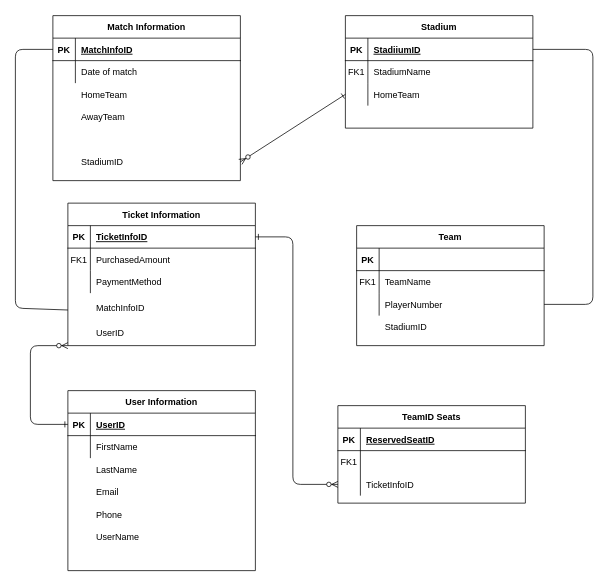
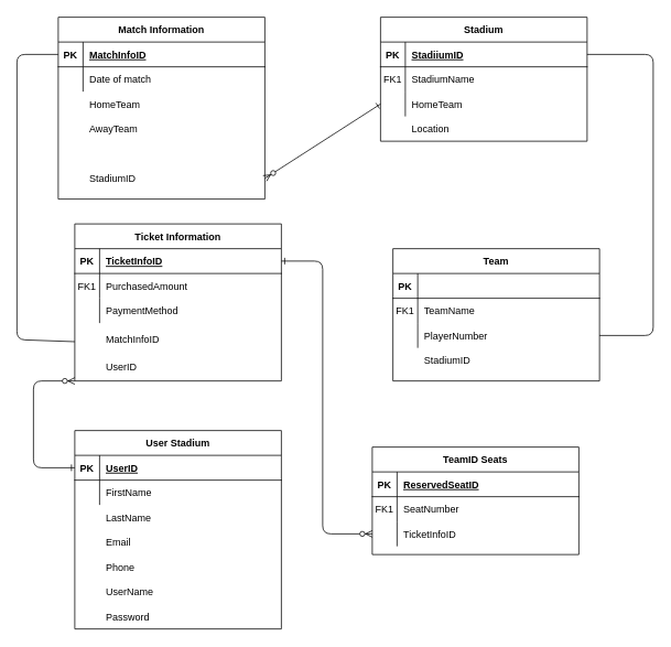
  <mxCell id="0" />
  <mxCell id="1" parent="0" />
  <mxCell id="2" value="" style="group" vertex="1" connectable="0" parent="1"><mxGeometry x="90" y="520" width="250" height="240" as="geometry" /></mxCell>
- <mxCell id="3" value="User Information" style="shape=table;startSize=30;container=1;collapsible=1;childLayout=tableLayout;fixedRows=1;rowLines=0;fontStyle=1;align=center;resizeLast=1;" vertex="1" parent="2"><mxGeometry width="250" height="240" as="geometry" /></mxCell>
+ <mxCell id="3" value="User Stadium" style="shape=table;startSize=30;container=1;collapsible=1;childLayout=tableLayout;fixedRows=1;rowLines=0;fontStyle=1;align=center;resizeLast=1;" vertex="1" parent="2"><mxGeometry width="250" height="240" as="geometry" /></mxCell>
  <mxCell id="4" value="" style="shape=partialRectangle;collapsible=0;dropTarget=0;pointerEvents=0;fillColor=none;points=[[0,0.5],[1,0.5]];portConstraint=eastwest;top=0;left=0;right=0;bottom=1;" vertex="1" parent="3"><mxGeometry y="30" width="250" height="30" as="geometry" /></mxCell>
  <mxCell id="5" value="PK" style="shape=partialRectangle;overflow=hidden;connectable=0;fillColor=none;top=0;left=0;bottom=0;right=0;fontStyle=1;" vertex="1" parent="4"><mxGeometry width="30" height="30" as="geometry" /></mxCell>
  <mxCell id="6" value="UserID" style="shape=partialRectangle;overflow=hidden;connectable=0;fillColor=none;top=0;left=0;bottom=0;right=0;align=left;spacingLeft=6;fontStyle=5;" vertex="1" parent="4"><mxGeometry x="30" width="220" height="30" as="geometry" /></mxCell>
  <mxCell id="7" value="" style="shape=partialRectangle;collapsible=0;dropTarget=0;pointerEvents=0;fillColor=none;points=[[0,0.5],[1,0.5]];portConstraint=eastwest;top=0;left=0;right=0;bottom=0;" vertex="1" parent="3"><mxGeometry y="60" width="250" height="30" as="geometry" /></mxCell>
  <mxCell id="8" value="" style="shape=partialRectangle;overflow=hidden;connectable=0;fillColor=none;top=0;left=0;bottom=0;right=0;" vertex="1" parent="7"><mxGeometry width="30" height="30" as="geometry" /></mxCell>
  <mxCell id="9" value="FirstName" style="shape=partialRectangle;overflow=hidden;connectable=0;fillColor=none;top=0;left=0;bottom=0;right=0;align=left;spacingLeft=6;" vertex="1" parent="7"><mxGeometry x="30" width="220" height="30" as="geometry" /></mxCell>
  <mxCell id="10" value="LastName" style="shape=partialRectangle;overflow=hidden;connectable=0;fillColor=none;top=0;left=0;bottom=0;right=0;align=left;spacingLeft=6;" vertex="1" parent="2"><mxGeometry x="30" y="90" width="220" height="30" as="geometry" /></mxCell>
  <mxCell id="11" value="Email" style="shape=partialRectangle;overflow=hidden;connectable=0;fillColor=none;top=0;left=0;bottom=0;right=0;align=left;spacingLeft=6;" vertex="1" parent="2"><mxGeometry x="30" y="120" width="220" height="30" as="geometry" /></mxCell>
  <mxCell id="12" value="Phone" style="shape=partialRectangle;overflow=hidden;connectable=0;fillColor=none;top=0;left=0;bottom=0;right=0;align=left;spacingLeft=6;" vertex="1" parent="2"><mxGeometry x="30" y="150" width="220" height="30" as="geometry" /></mxCell>
  <mxCell id="13" value="UserName" style="shape=partialRectangle;overflow=hidden;connectable=0;fillColor=none;top=0;left=0;bottom=0;right=0;align=left;spacingLeft=6;" vertex="1" parent="2"><mxGeometry x="30" y="180" width="220" height="30" as="geometry" /></mxCell>
+ <mxCell id="14" value="Password" style="shape=partialRectangle;overflow=hidden;connectable=0;fillColor=none;top=0;left=0;bottom=0;right=0;align=left;spacingLeft=6;" vertex="1" parent="2"><mxGeometry x="30" y="210" width="220" height="30" as="geometry" /></mxCell>
  <mxCell id="15" value="" style="group" vertex="1" connectable="0" parent="1"><mxGeometry x="450" y="540" width="250" height="130" as="geometry" /></mxCell>
  <mxCell id="16" value="TeamID Seats" style="shape=table;startSize=30;container=1;collapsible=1;childLayout=tableLayout;fixedRows=1;rowLines=0;fontStyle=1;align=center;resizeLast=1;" vertex="1" parent="15"><mxGeometry width="250" height="130" as="geometry" /></mxCell>
  <mxCell id="17" value="" style="shape=partialRectangle;collapsible=0;dropTarget=0;pointerEvents=0;fillColor=none;points=[[0,0.5],[1,0.5]];portConstraint=eastwest;top=0;left=0;right=0;bottom=1;" vertex="1" parent="16"><mxGeometry y="30" width="250" height="30" as="geometry" /></mxCell>
  <mxCell id="18" value="PK" style="shape=partialRectangle;overflow=hidden;connectable=0;fillColor=none;top=0;left=0;bottom=0;right=0;fontStyle=1;" vertex="1" parent="17"><mxGeometry width="30" height="30" as="geometry" /></mxCell>
  <mxCell id="19" value="ReservedSeatID" style="shape=partialRectangle;overflow=hidden;connectable=0;fillColor=none;top=0;left=0;bottom=0;right=0;align=left;spacingLeft=6;fontStyle=5;" vertex="1" parent="17"><mxGeometry x="30" width="220" height="30" as="geometry" /></mxCell>
  <mxCell id="20" value="" style="shape=partialRectangle;collapsible=0;dropTarget=0;pointerEvents=0;fillColor=none;points=[[0,0.5],[1,0.5]];portConstraint=eastwest;top=0;left=0;right=0;bottom=0;" vertex="1" parent="16"><mxGeometry y="60" width="250" height="30" as="geometry" /></mxCell>
  <mxCell id="21" value="FK1" style="shape=partialRectangle;overflow=hidden;connectable=0;fillColor=none;top=0;left=0;bottom=0;right=0;" vertex="1" parent="20"><mxGeometry width="30" height="30" as="geometry" /></mxCell>
+ <mxCell id="22" value="SeatNumber" style="shape=partialRectangle;overflow=hidden;connectable=0;fillColor=none;top=0;left=0;bottom=0;right=0;align=left;spacingLeft=6;" vertex="1" parent="20"><mxGeometry x="30" width="220" height="30" as="geometry" /></mxCell>
  <mxCell id="23" value="" style="shape=partialRectangle;collapsible=0;dropTarget=0;pointerEvents=0;fillColor=none;points=[[0,0.5],[1,0.5]];portConstraint=eastwest;top=0;left=0;right=0;bottom=0;" vertex="1" parent="16"><mxGeometry y="90" width="250" height="30" as="geometry" /></mxCell>
  <mxCell id="24" value="" style="shape=partialRectangle;overflow=hidden;connectable=0;fillColor=none;top=0;left=0;bottom=0;right=0;" vertex="1" parent="23"><mxGeometry width="30" height="30" as="geometry" /></mxCell>
  <mxCell id="25" value="TicketInfoID" style="shape=partialRectangle;overflow=hidden;connectable=0;fillColor=none;top=0;left=0;bottom=0;right=0;align=left;spacingLeft=6;" vertex="1" parent="23"><mxGeometry x="30" width="220" height="30" as="geometry" /></mxCell>
  <mxCell id="26" value="" style="group" vertex="1" connectable="0" parent="1"><mxGeometry x="475" y="300" width="250" height="160" as="geometry" /></mxCell>
  <mxCell id="27" value="Team" style="shape=table;startSize=30;container=1;collapsible=1;childLayout=tableLayout;fixedRows=1;rowLines=0;fontStyle=1;align=center;resizeLast=1;" parent="26" vertex="1"><mxGeometry width="250" height="160" as="geometry" /></mxCell>
  <mxCell id="28" value="" style="shape=partialRectangle;collapsible=0;dropTarget=0;pointerEvents=0;fillColor=none;points=[[0,0.5],[1,0.5]];portConstraint=eastwest;top=0;left=0;right=0;bottom=1;" parent="27" vertex="1"><mxGeometry y="30" width="250" height="30" as="geometry" /></mxCell>
  <mxCell id="29" value="PK" style="shape=partialRectangle;overflow=hidden;connectable=0;fillColor=none;top=0;left=0;bottom=0;right=0;fontStyle=1;" parent="28" vertex="1"><mxGeometry width="30" height="30" as="geometry" /></mxCell>
  <mxCell id="30" value="" style="shape=partialRectangle;collapsible=0;dropTarget=0;pointerEvents=0;fillColor=none;points=[[0,0.5],[1,0.5]];portConstraint=eastwest;top=0;left=0;right=0;bottom=0;" parent="27" vertex="1"><mxGeometry y="60" width="250" height="30" as="geometry" /></mxCell>
  <mxCell id="31" value="FK1" style="shape=partialRectangle;overflow=hidden;connectable=0;fillColor=none;top=0;left=0;bottom=0;right=0;" parent="30" vertex="1"><mxGeometry width="30" height="30" as="geometry" /></mxCell>
  <mxCell id="32" value="TeamName" style="shape=partialRectangle;overflow=hidden;connectable=0;fillColor=none;top=0;left=0;bottom=0;right=0;align=left;spacingLeft=6;" parent="30" vertex="1"><mxGeometry x="30" width="220" height="30" as="geometry" /></mxCell>
  <mxCell id="33" value="" style="shape=partialRectangle;collapsible=0;dropTarget=0;pointerEvents=0;fillColor=none;points=[[0,0.5],[1,0.5]];portConstraint=eastwest;top=0;left=0;right=0;bottom=0;" parent="27" vertex="1"><mxGeometry y="90" width="250" height="30" as="geometry" /></mxCell>
  <mxCell id="34" value="" style="shape=partialRectangle;overflow=hidden;connectable=0;fillColor=none;top=0;left=0;bottom=0;right=0;" parent="33" vertex="1"><mxGeometry width="30" height="30" as="geometry" /></mxCell>
  <mxCell id="35" value="PlayerNumber" style="shape=partialRectangle;overflow=hidden;connectable=0;fillColor=none;top=0;left=0;bottom=0;right=0;align=left;spacingLeft=6;" parent="33" vertex="1"><mxGeometry x="30" width="220" height="30" as="geometry" /></mxCell>
  <mxCell id="36" value="StadiumID" style="shape=partialRectangle;overflow=hidden;connectable=0;fillColor=none;top=0;left=0;bottom=0;right=0;align=left;spacingLeft=6;" vertex="1" parent="26"><mxGeometry x="30" y="120" width="220" height="30" as="geometry" /></mxCell>
  <mxCell id="37" value="" style="group" vertex="1" connectable="0" parent="1"><mxGeometry x="70" y="20" width="250" height="220" as="geometry" /></mxCell>
  <mxCell id="38" value="Match Information" style="shape=table;startSize=30;container=1;collapsible=1;childLayout=tableLayout;fixedRows=1;rowLines=0;fontStyle=1;align=center;resizeLast=1;" parent="37" vertex="1"><mxGeometry width="250" height="220" as="geometry" /></mxCell>
  <mxCell id="39" value="" style="shape=partialRectangle;collapsible=0;dropTarget=0;pointerEvents=0;fillColor=none;points=[[0,0.5],[1,0.5]];portConstraint=eastwest;top=0;left=0;right=0;bottom=1;" parent="38" vertex="1"><mxGeometry y="30" width="250" height="30" as="geometry" /></mxCell>
  <mxCell id="40" value="PK" style="shape=partialRectangle;overflow=hidden;connectable=0;fillColor=none;top=0;left=0;bottom=0;right=0;fontStyle=1;" parent="39" vertex="1"><mxGeometry width="30" height="30" as="geometry" /></mxCell>
  <mxCell id="41" value="MatchInfoID" style="shape=partialRectangle;overflow=hidden;connectable=0;fillColor=none;top=0;left=0;bottom=0;right=0;align=left;spacingLeft=6;fontStyle=5;" parent="39" vertex="1"><mxGeometry x="30" width="220" height="30" as="geometry" /></mxCell>
  <mxCell id="42" value="" style="shape=partialRectangle;collapsible=0;dropTarget=0;pointerEvents=0;fillColor=none;points=[[0,0.5],[1,0.5]];portConstraint=eastwest;top=0;left=0;right=0;bottom=0;" parent="38" vertex="1"><mxGeometry y="60" width="250" height="30" as="geometry" /></mxCell>
  <mxCell id="43" value="" style="shape=partialRectangle;overflow=hidden;connectable=0;fillColor=none;top=0;left=0;bottom=0;right=0;" parent="42" vertex="1"><mxGeometry width="30" height="30" as="geometry" /></mxCell>
  <mxCell id="44" value="Date of match" style="shape=partialRectangle;overflow=hidden;connectable=0;fillColor=none;top=0;left=0;bottom=0;right=0;align=left;spacingLeft=6;" parent="42" vertex="1"><mxGeometry x="30" width="220" height="30" as="geometry" /></mxCell>
  <mxCell id="45" value="" style="shape=partialRectangle;collapsible=0;dropTarget=0;pointerEvents=0;fillColor=none;points=[[0,0.5],[1,0.5]];portConstraint=eastwest;top=0;left=0;right=0;bottom=0;" vertex="1" parent="37"><mxGeometry y="90" width="250" height="30" as="geometry" /></mxCell>
  <mxCell id="46" value="" style="shape=partialRectangle;overflow=hidden;connectable=0;fillColor=none;top=0;left=0;bottom=0;right=0;" vertex="1" parent="45"><mxGeometry width="30" height="30" as="geometry" /></mxCell>
  <mxCell id="47" value="HomeTeam" style="shape=partialRectangle;overflow=hidden;connectable=0;fillColor=none;top=0;left=0;bottom=0;right=0;align=left;spacingLeft=6;" vertex="1" parent="45"><mxGeometry x="30" width="220" height="30" as="geometry" /></mxCell>
  <mxCell id="48" value="" style="shape=partialRectangle;collapsible=0;dropTarget=0;pointerEvents=0;fillColor=none;points=[[0,0.5],[1,0.5]];portConstraint=eastwest;top=0;left=0;right=0;bottom=0;" vertex="1" parent="37"><mxGeometry y="120" width="250" height="30" as="geometry" /></mxCell>
  <mxCell id="49" value="" style="shape=partialRectangle;overflow=hidden;connectable=0;fillColor=none;top=0;left=0;bottom=0;right=0;" vertex="1" parent="48"><mxGeometry width="30" height="30" as="geometry" /></mxCell>
  <mxCell id="50" value="AwayTeam" style="shape=partialRectangle;overflow=hidden;connectable=0;fillColor=none;top=0;left=0;bottom=0;right=0;align=left;spacingLeft=6;" vertex="1" parent="48"><mxGeometry x="30" width="220" height="30" as="geometry" /></mxCell>
  <mxCell id="51" value="" style="shape=partialRectangle;collapsible=0;dropTarget=0;pointerEvents=0;fillColor=none;points=[[0,0.5],[1,0.5]];portConstraint=eastwest;top=0;left=0;right=0;bottom=0;" vertex="1" parent="37"><mxGeometry y="150" width="250" height="30" as="geometry" /></mxCell>
  <mxCell id="52" value="" style="shape=partialRectangle;overflow=hidden;connectable=0;fillColor=none;top=0;left=0;bottom=0;right=0;" vertex="1" parent="51"><mxGeometry width="30" height="30" as="geometry" /></mxCell>
  <mxCell id="53" value="" style="shape=partialRectangle;collapsible=0;dropTarget=0;pointerEvents=0;fillColor=none;points=[[0,0.5],[1,0.5]];portConstraint=eastwest;top=0;left=0;right=0;bottom=0;" vertex="1" parent="37"><mxGeometry y="180" width="250" height="30" as="geometry" /></mxCell>
  <mxCell id="54" value="" style="shape=partialRectangle;overflow=hidden;connectable=0;fillColor=none;top=0;left=0;bottom=0;right=0;" vertex="1" parent="53"><mxGeometry width="30" height="30" as="geometry" /></mxCell>
  <mxCell id="55" value="StadiumID" style="shape=partialRectangle;overflow=hidden;connectable=0;fillColor=none;top=0;left=0;bottom=0;right=0;align=left;spacingLeft=6;" vertex="1" parent="53"><mxGeometry x="30" width="220" height="30" as="geometry" /></mxCell>
  <mxCell id="56" value="" style="group" vertex="1" connectable="0" parent="1"><mxGeometry x="460" y="20" width="250" height="150" as="geometry" /></mxCell>
  <mxCell id="57" value="Stadium" style="shape=table;startSize=30;container=1;collapsible=1;childLayout=tableLayout;fixedRows=1;rowLines=0;fontStyle=1;align=center;resizeLast=1;" parent="56" vertex="1"><mxGeometry width="250" height="150" as="geometry" /></mxCell>
  <mxCell id="58" value="" style="shape=partialRectangle;collapsible=0;dropTarget=0;pointerEvents=0;fillColor=none;points=[[0,0.5],[1,0.5]];portConstraint=eastwest;top=0;left=0;right=0;bottom=1;" parent="57" vertex="1"><mxGeometry y="30" width="250" height="30" as="geometry" /></mxCell>
  <mxCell id="59" value="PK" style="shape=partialRectangle;overflow=hidden;connectable=0;fillColor=none;top=0;left=0;bottom=0;right=0;fontStyle=1;" parent="58" vertex="1"><mxGeometry width="30" height="30" as="geometry" /></mxCell>
  <mxCell id="60" value="StadiiumID" style="shape=partialRectangle;overflow=hidden;connectable=0;fillColor=none;top=0;left=0;bottom=0;right=0;align=left;spacingLeft=6;fontStyle=5;" parent="58" vertex="1"><mxGeometry x="30" width="220" height="30" as="geometry" /></mxCell>
  <mxCell id="61" value="" style="shape=partialRectangle;collapsible=0;dropTarget=0;pointerEvents=0;fillColor=none;points=[[0,0.5],[1,0.5]];portConstraint=eastwest;top=0;left=0;right=0;bottom=0;" parent="57" vertex="1"><mxGeometry y="60" width="250" height="30" as="geometry" /></mxCell>
  <mxCell id="62" value="FK1" style="shape=partialRectangle;overflow=hidden;connectable=0;fillColor=none;top=0;left=0;bottom=0;right=0;" parent="61" vertex="1"><mxGeometry width="30" height="30" as="geometry" /></mxCell>
  <mxCell id="63" value="StadiumName" style="shape=partialRectangle;overflow=hidden;connectable=0;fillColor=none;top=0;left=0;bottom=0;right=0;align=left;spacingLeft=6;" parent="61" vertex="1"><mxGeometry x="30" width="220" height="30" as="geometry" /></mxCell>
  <mxCell id="64" value="" style="shape=partialRectangle;collapsible=0;dropTarget=0;pointerEvents=0;fillColor=none;points=[[0,0.5],[1,0.5]];portConstraint=eastwest;top=0;left=0;right=0;bottom=0;" parent="57" vertex="1"><mxGeometry y="90" width="250" height="30" as="geometry" /></mxCell>
  <mxCell id="65" value="" style="shape=partialRectangle;overflow=hidden;connectable=0;fillColor=none;top=0;left=0;bottom=0;right=0;" parent="64" vertex="1"><mxGeometry width="30" height="30" as="geometry" /></mxCell>
  <mxCell id="66" value="HomeTeam" style="shape=partialRectangle;overflow=hidden;connectable=0;fillColor=none;top=0;left=0;bottom=0;right=0;align=left;spacingLeft=6;" parent="64" vertex="1"><mxGeometry x="30" width="220" height="30" as="geometry" /></mxCell>
+ <mxCell id="67" value="Location" style="shape=partialRectangle;overflow=hidden;connectable=0;fillColor=none;top=0;left=0;bottom=0;right=0;align=left;spacingLeft=6;" vertex="1" parent="56"><mxGeometry x="30" y="120" width="220" height="30" as="geometry" /></mxCell>
  <mxCell id="68" value="" style="endArrow=ERzeroToMany;startArrow=ERone;endFill=1;startFill=0;entryX=1;entryY=0.5;entryDx=0;entryDy=0;exitX=0;exitY=0.5;exitDx=0;exitDy=0;" parent="1" source="64" target="53" edge="1"><mxGeometry width="100" height="100" relative="1" as="geometry"><mxPoint x="350" y="620" as="sourcePoint" /><mxPoint x="450" y="520" as="targetPoint" /></mxGeometry></mxCell>
  <mxCell id="69" value="" style="endArrow=none;html=1;entryX=1;entryY=0.5;entryDx=0;entryDy=0;exitX=1;exitY=0.5;exitDx=0;exitDy=0;" edge="1" parent="1" source="33" target="58"><mxGeometry width="50" height="50" relative="1" as="geometry"><mxPoint x="320" y="360" as="sourcePoint" /><mxPoint x="370" y="310" as="targetPoint" /><Array as="points"><mxPoint x="790" y="405" /><mxPoint x="790" y="65" /></Array></mxGeometry></mxCell>
  <mxCell id="70" value="" style="endArrow=ERzeroToMany;startArrow=ERone;endFill=1;startFill=0;exitX=0;exitY=0.5;exitDx=0;exitDy=0;entryX=0;entryY=1;entryDx=0;entryDy=0;" edge="1" parent="1" source="4" target="75"><mxGeometry width="100" height="100" relative="1" as="geometry"><mxPoint x="180" y="490" as="sourcePoint" /><mxPoint x="100" y="460" as="targetPoint" /><Array as="points"><mxPoint x="40" y="565" /><mxPoint x="40" y="460" /></Array></mxGeometry></mxCell>
  <mxCell id="71" value="" style="endArrow=none;html=1;entryX=0;entryY=0.5;entryDx=0;entryDy=0;exitX=0;exitY=0.75;exitDx=0;exitDy=0;" edge="1" parent="1" source="75" target="39"><mxGeometry width="50" height="50" relative="1" as="geometry"><mxPoint x="60" y="410" as="sourcePoint" /><mxPoint x="140" y="60" as="targetPoint" /><Array as="points"><mxPoint x="20" y="410" /><mxPoint x="20" y="65" /></Array></mxGeometry></mxCell>
  <mxCell id="72" value="" style="group" vertex="1" connectable="0" parent="1"><mxGeometry x="90" y="270" width="250" height="190.002" as="geometry" /></mxCell>
  <mxCell id="73" value="" style="group" vertex="1" connectable="0" parent="72"><mxGeometry width="250" height="190.002" as="geometry" /></mxCell>
  <mxCell id="74" value="" style="group" vertex="1" connectable="0" parent="73"><mxGeometry width="250" height="190.002" as="geometry" /></mxCell>
  <mxCell id="75" value="Ticket Information" style="shape=table;startSize=30;container=1;collapsible=1;childLayout=tableLayout;fixedRows=1;rowLines=0;fontStyle=1;align=center;resizeLast=1;" vertex="1" parent="74"><mxGeometry width="250" height="190" as="geometry" /></mxCell>
  <mxCell id="76" value="" style="shape=partialRectangle;collapsible=0;dropTarget=0;pointerEvents=0;fillColor=none;points=[[0,0.5],[1,0.5]];portConstraint=eastwest;top=0;left=0;right=0;bottom=1;" vertex="1" parent="75"><mxGeometry y="30" width="250" height="30" as="geometry" /></mxCell>
  <mxCell id="77" value="PK" style="shape=partialRectangle;overflow=hidden;connectable=0;fillColor=none;top=0;left=0;bottom=0;right=0;fontStyle=1;" vertex="1" parent="76"><mxGeometry width="30" height="30" as="geometry" /></mxCell>
  <mxCell id="78" value="TicketInfoID" style="shape=partialRectangle;overflow=hidden;connectable=0;fillColor=none;top=0;left=0;bottom=0;right=0;align=left;spacingLeft=6;fontStyle=5;" vertex="1" parent="76"><mxGeometry x="30" width="220" height="30" as="geometry" /></mxCell>
  <mxCell id="79" value="" style="shape=partialRectangle;collapsible=0;dropTarget=0;pointerEvents=0;fillColor=none;points=[[0,0.5],[1,0.5]];portConstraint=eastwest;top=0;left=0;right=0;bottom=0;" vertex="1" parent="75"><mxGeometry y="60" width="250" height="30" as="geometry" /></mxCell>
  <mxCell id="80" value="FK1" style="shape=partialRectangle;overflow=hidden;connectable=0;fillColor=none;top=0;left=0;bottom=0;right=0;" vertex="1" parent="79"><mxGeometry width="30" height="30" as="geometry" /></mxCell>
  <mxCell id="81" value="PurchasedAmount" style="shape=partialRectangle;overflow=hidden;connectable=0;fillColor=none;top=0;left=0;bottom=0;right=0;align=left;spacingLeft=6;" vertex="1" parent="79"><mxGeometry x="30" width="220" height="30" as="geometry" /></mxCell>
  <mxCell id="82" value="" style="shape=partialRectangle;collapsible=0;dropTarget=0;pointerEvents=0;fillColor=none;points=[[0,0.5],[1,0.5]];portConstraint=eastwest;top=0;left=0;right=0;bottom=0;" vertex="1" parent="75"><mxGeometry y="90" width="250" height="30" as="geometry" /></mxCell>
  <mxCell id="83" value="" style="shape=partialRectangle;overflow=hidden;connectable=0;fillColor=none;top=0;left=0;bottom=0;right=0;" vertex="1" parent="82"><mxGeometry width="30" height="30" as="geometry" /></mxCell>
  <mxCell id="84" value="PaymentMethod" style="shape=partialRectangle;overflow=hidden;connectable=0;fillColor=none;top=0;left=0;bottom=0;right=0;align=left;spacingLeft=6;" vertex="1" parent="82"><mxGeometry x="30" width="220" height="30" as="geometry" /></mxCell>
  <mxCell id="85" value="MatchInfoID" style="shape=partialRectangle;overflow=hidden;connectable=0;fillColor=none;top=0;left=0;bottom=0;right=0;align=left;spacingLeft=6;" vertex="1" parent="74"><mxGeometry x="30" y="121.998" width="220" height="35.625" as="geometry" /></mxCell>
  <mxCell id="86" value="UserID" style="shape=partialRectangle;overflow=hidden;connectable=0;fillColor=none;top=0;left=0;bottom=0;right=0;align=left;spacingLeft=6;" vertex="1" parent="74"><mxGeometry x="30" y="154.377" width="220" height="35.625" as="geometry" /></mxCell>
  <mxCell id="87" value="" style="endArrow=ERzeroToMany;startArrow=ERone;endFill=1;startFill=0;exitX=1;exitY=0.5;exitDx=0;exitDy=0;entryX=0;entryY=0.5;entryDx=0;entryDy=0;" edge="1" parent="1" source="76" target="23"><mxGeometry width="100" height="100" relative="1" as="geometry"><mxPoint x="100" y="575" as="sourcePoint" /><mxPoint x="100" y="470" as="targetPoint" /><Array as="points"><mxPoint x="390" y="315" /><mxPoint x="390" y="645" /></Array></mxGeometry></mxCell>
